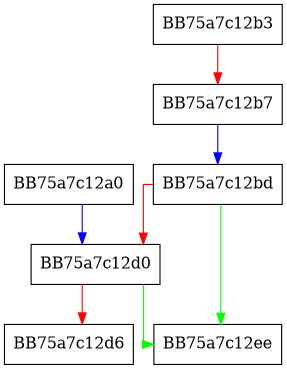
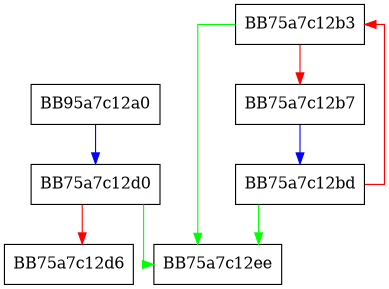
  digraph {
    splines=ortho
    node [shape=box]
    edge [color=green]
-   BB75a7c12a0
+   BB75a7c12a0 [label=BB95a7c12a0]
    BB75a7c12d0
    BB75a7c12b3
    BB75a7c12ee
    BB75a7c12b7
    BB75a7c12bd
    BB75a7c12d6
    BB75a7c12a0 -> BB75a7c12d0 [color=blue]
    BB75a7c12d0 -> BB75a7c12ee
    BB75a7c12d0 -> BB75a7c12d6 [color=red]
+   BB75a7c12b3 -> BB75a7c12ee
    BB75a7c12b3 -> BB75a7c12b7 [color=red]
    BB75a7c12b7 -> BB75a7c12bd [color=blue]
-   BB75a7c12bd -> BB75a7c12d0 [color=red]
+   BB75a7c12bd -> BB75a7c12b3 [color=red]
    BB75a7c12bd -> BB75a7c12ee
  }
